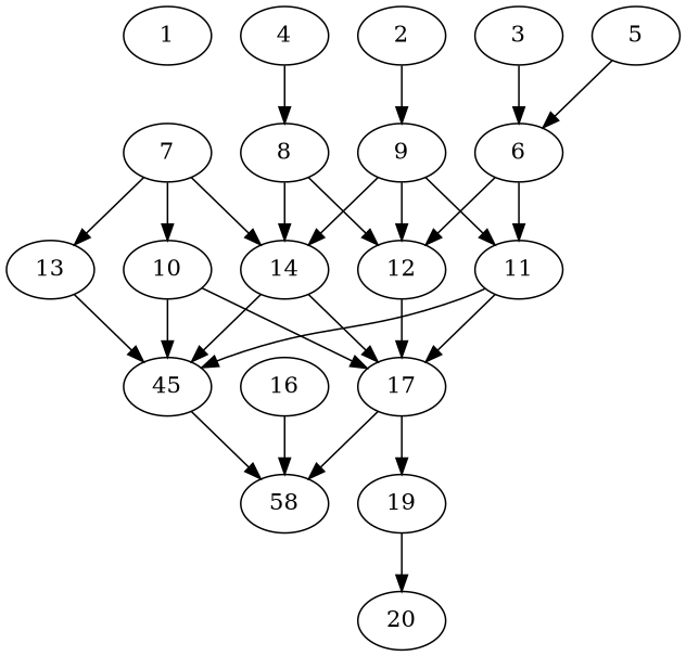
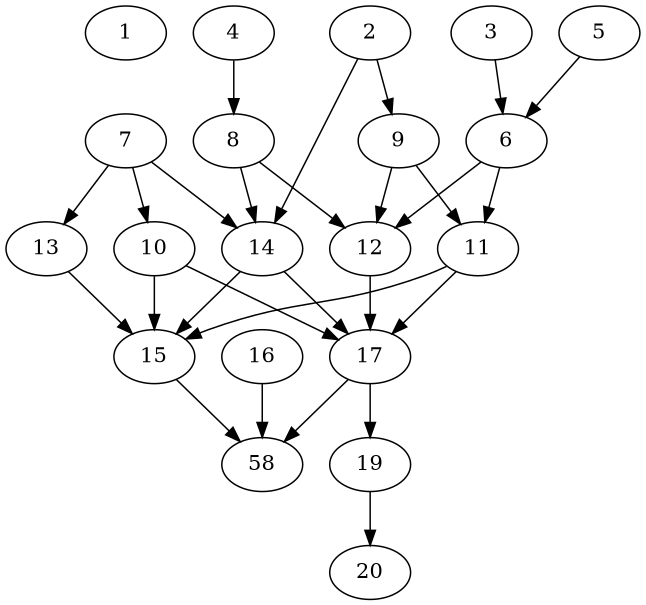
  digraph {
    node [alpha=0.18]
    1 [alpha=0.17 expect_size=44252160]
    2 [alpha=0.13 expect_size=34100224]
    9 [alpha=0.03 expect_size=19736576]
    7 [alpha=0.09 expect_size=16603136]
    10 [alpha=0.07 expect_size=19257344]
    13 [alpha=0.11 expect_size=35552256]
    14 [expect_size=42864640]
    11 [alpha=0.06 expect_size=12894208]
    12 [expect_size=5925888]
-   15 [expect_size=40553472 label=45]
+   15 [expect_size=40553472]
    17 [alpha=0.05 expect_size=13168640]
    3 [alpha=0.03 expect_size=21955584]
    6 [alpha=0.17 expect_size=36577280]
    4 [alpha=0.19 expect_size=46320640]
    8 [alpha=0.10 expect_size=10029056]
    5 [alpha=0.11 expect_size=44806144]
    n17 [alpha=0.19 expect_size=33915904 label=58]
    19 [alpha=0.13 expect_size=9989120]
    16 [alpha=0.01 expect_size=19137536]
    20 [alpha=0.16 expect_size=16214016]
    2 -> 9
-   9 -> 14
+   2 -> 14
    9 -> 11
    9 -> 12
    7 -> 10
    7 -> 13
    7 -> 14
    10 -> 15
    10 -> 17
    13 -> 15
    14 -> 15
    14 -> 17
    11 -> 15
    11 -> 17
    12 -> 17
    15 -> n17
    17 -> n17
    17 -> 19
    3 -> 6
    6 -> 11
    6 -> 12
    4 -> 8
    8 -> 14
    8 -> 12
    5 -> 6
    19 -> 20
    16 -> n17
  }
